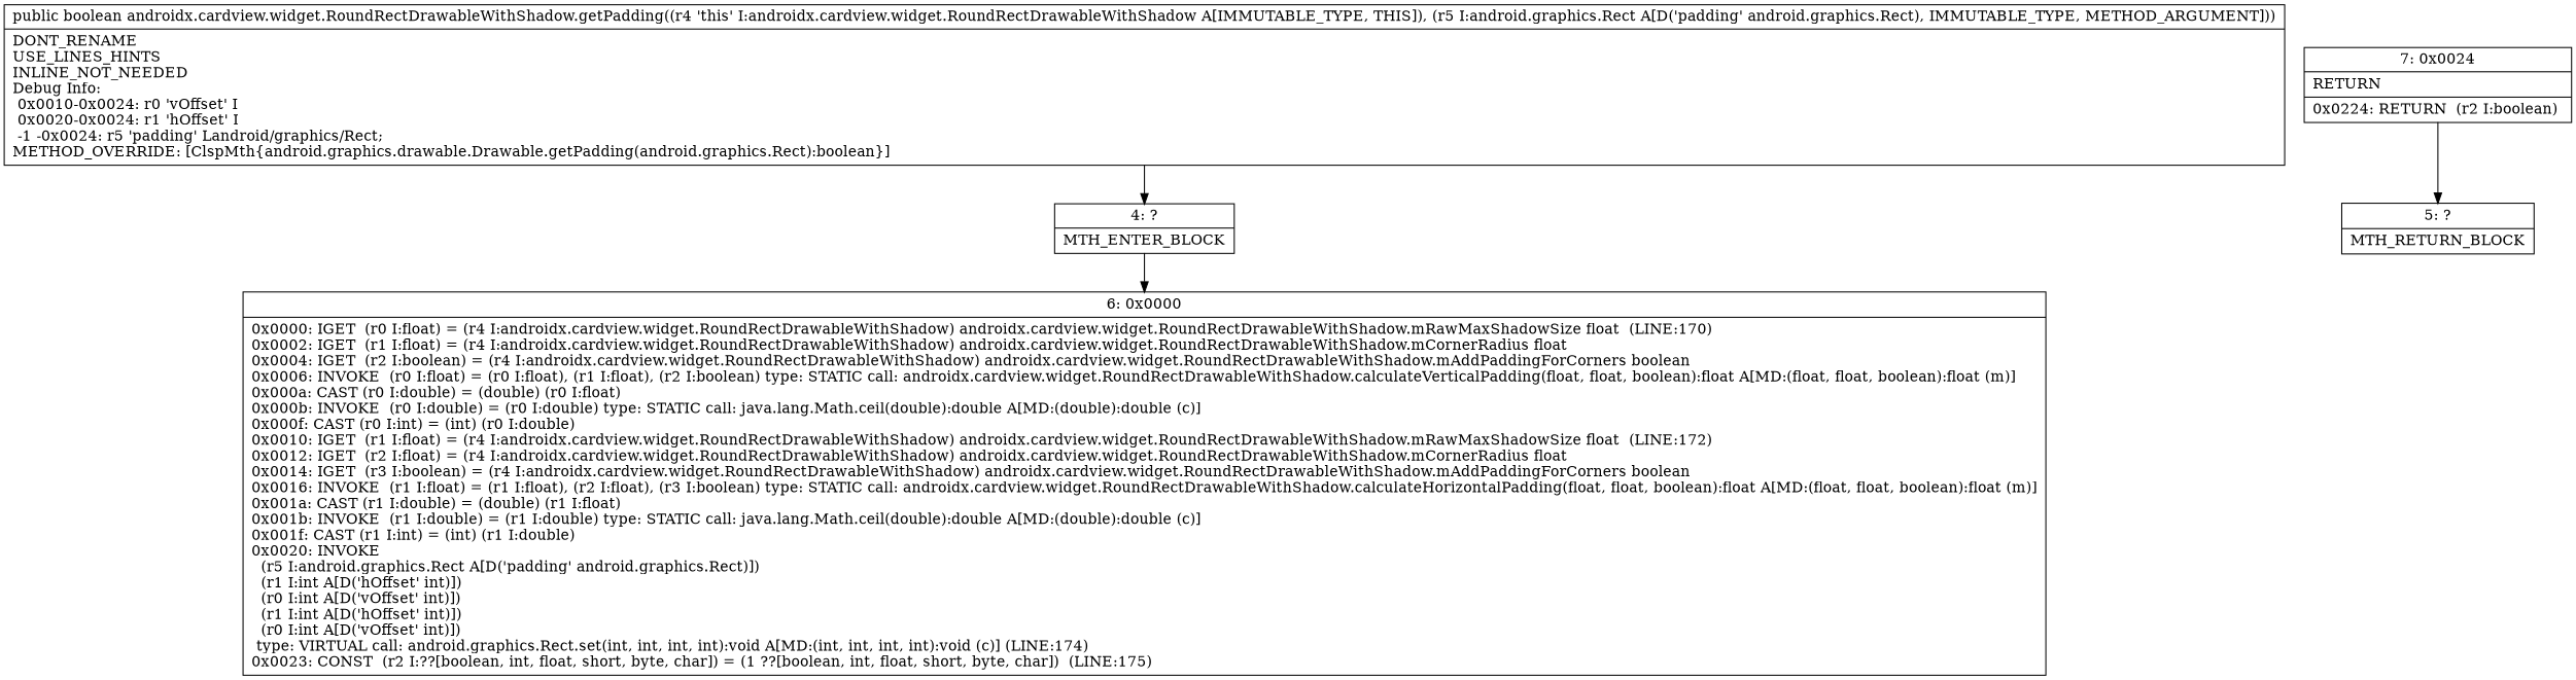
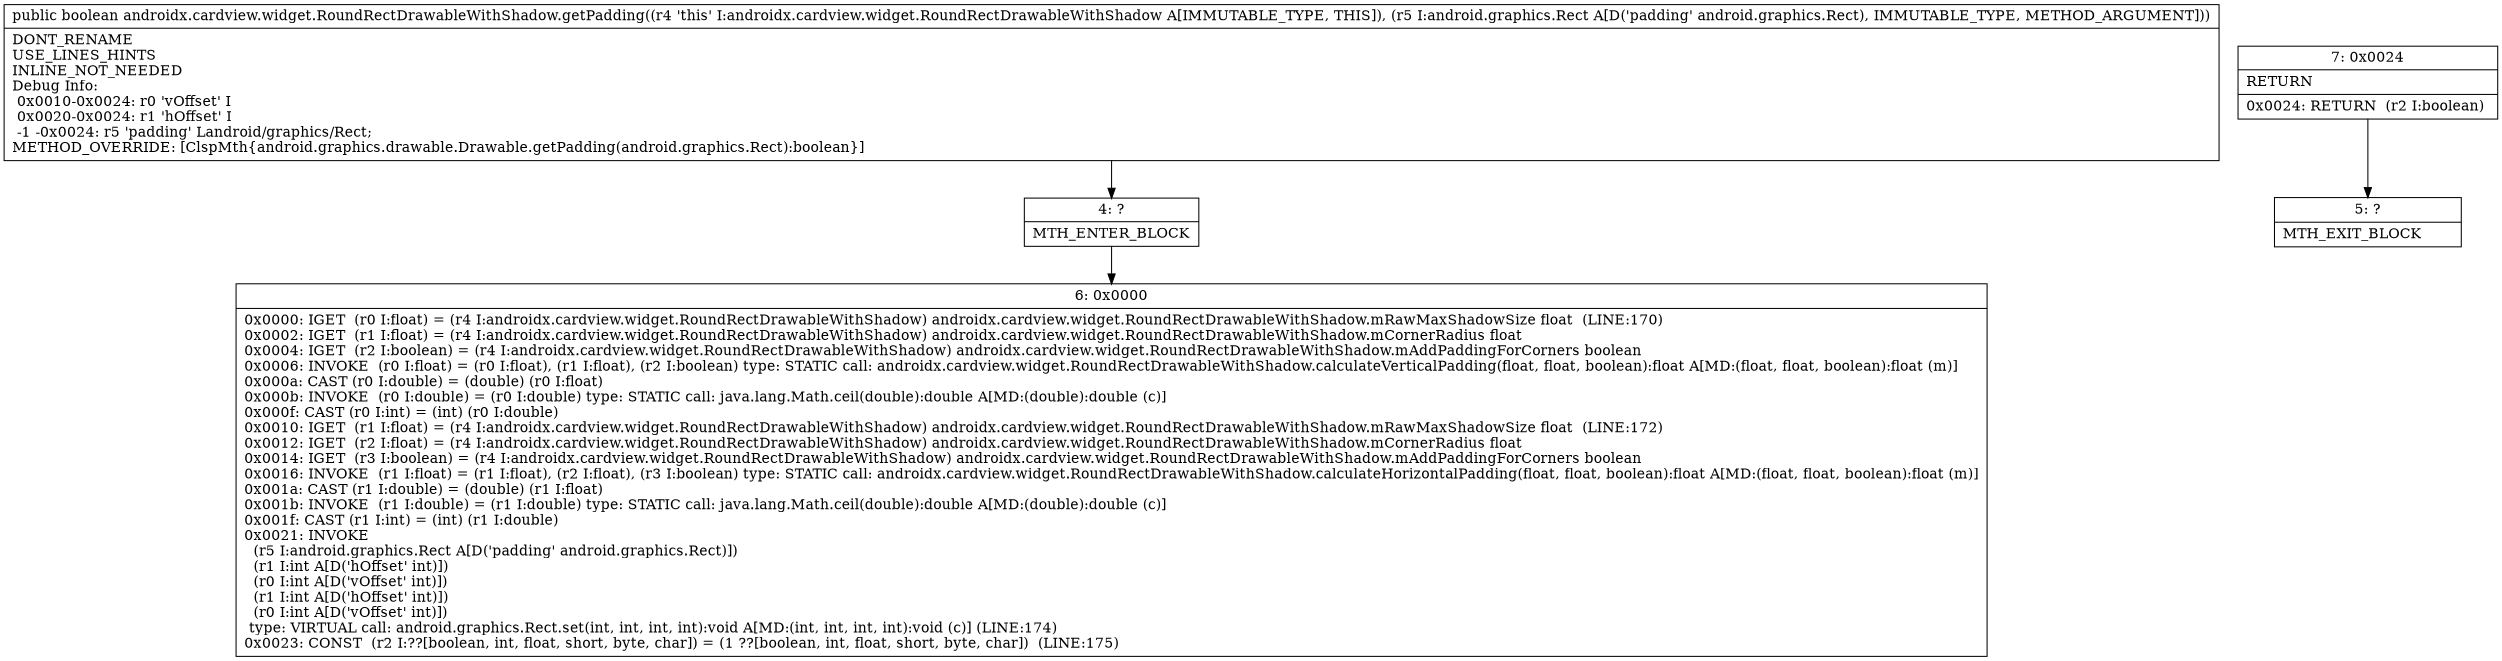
  digraph {
    node [shape=record]
    n1 [label="{4\:\ ?|MTH_ENTER_BLOCK\l}"]
-   n2 [label="{6\:\ 0x0000|0x0000: IGET  (r0 I:float) = (r4 I:androidx.cardview.widget.RoundRectDrawableWithShadow) androidx.cardview.widget.RoundRectDrawableWithShadow.mRawMaxShadowSize float  (LINE:170)\l0x0002: IGET  (r1 I:float) = (r4 I:androidx.cardview.widget.RoundRectDrawableWithShadow) androidx.cardview.widget.RoundRectDrawableWithShadow.mCornerRadius float \l0x0004: IGET  (r2 I:boolean) = (r4 I:androidx.cardview.widget.RoundRectDrawableWithShadow) androidx.cardview.widget.RoundRectDrawableWithShadow.mAddPaddingForCorners boolean \l0x0006: INVOKE  (r0 I:float) = (r0 I:float), (r1 I:float), (r2 I:boolean) type: STATIC call: androidx.cardview.widget.RoundRectDrawableWithShadow.calculateVerticalPadding(float, float, boolean):float A[MD:(float, float, boolean):float (m)]\l0x000a: CAST (r0 I:double) = (double) (r0 I:float) \l0x000b: INVOKE  (r0 I:double) = (r0 I:double) type: STATIC call: java.lang.Math.ceil(double):double A[MD:(double):double (c)]\l0x000f: CAST (r0 I:int) = (int) (r0 I:double) \l0x0010: IGET  (r1 I:float) = (r4 I:androidx.cardview.widget.RoundRectDrawableWithShadow) androidx.cardview.widget.RoundRectDrawableWithShadow.mRawMaxShadowSize float  (LINE:172)\l0x0012: IGET  (r2 I:float) = (r4 I:androidx.cardview.widget.RoundRectDrawableWithShadow) androidx.cardview.widget.RoundRectDrawableWithShadow.mCornerRadius float \l0x0014: IGET  (r3 I:boolean) = (r4 I:androidx.cardview.widget.RoundRectDrawableWithShadow) androidx.cardview.widget.RoundRectDrawableWithShadow.mAddPaddingForCorners boolean \l0x0016: INVOKE  (r1 I:float) = (r1 I:float), (r2 I:float), (r3 I:boolean) type: STATIC call: androidx.cardview.widget.RoundRectDrawableWithShadow.calculateHorizontalPadding(float, float, boolean):float A[MD:(float, float, boolean):float (m)]\l0x001a: CAST (r1 I:double) = (double) (r1 I:float) \l0x001b: INVOKE  (r1 I:double) = (r1 I:double) type: STATIC call: java.lang.Math.ceil(double):double A[MD:(double):double (c)]\l0x001f: CAST (r1 I:int) = (int) (r1 I:double) \l0x0020: INVOKE  \l  (r5 I:android.graphics.Rect A[D('padding' android.graphics.Rect)])\l  (r1 I:int A[D('hOffset' int)])\l  (r0 I:int A[D('vOffset' int)])\l  (r1 I:int A[D('hOffset' int)])\l  (r0 I:int A[D('vOffset' int)])\l type: VIRTUAL call: android.graphics.Rect.set(int, int, int, int):void A[MD:(int, int, int, int):void (c)] (LINE:174)\l0x0023: CONST  (r2 I:??[boolean, int, float, short, byte, char]) = (1 ??[boolean, int, float, short, byte, char])  (LINE:175)\l}"]
-   n3 [label="{7\:\ 0x0024|RETURN\l|0x0224: RETURN  (r2 I:boolean) \l}"]
-   n4 [label="{5\:\ ?|MTH_RETURN_BLOCK\l}"]
+   n2 [label="{6\:\ 0x0000|0x0000: IGET  (r0 I:float) = (r4 I:androidx.cardview.widget.RoundRectDrawableWithShadow) androidx.cardview.widget.RoundRectDrawableWithShadow.mRawMaxShadowSize float  (LINE:170)\l0x0002: IGET  (r1 I:float) = (r4 I:androidx.cardview.widget.RoundRectDrawableWithShadow) androidx.cardview.widget.RoundRectDrawableWithShadow.mCornerRadius float \l0x0004: IGET  (r2 I:boolean) = (r4 I:androidx.cardview.widget.RoundRectDrawableWithShadow) androidx.cardview.widget.RoundRectDrawableWithShadow.mAddPaddingForCorners boolean \l0x0006: INVOKE  (r0 I:float) = (r0 I:float), (r1 I:float), (r2 I:boolean) type: STATIC call: androidx.cardview.widget.RoundRectDrawableWithShadow.calculateVerticalPadding(float, float, boolean):float A[MD:(float, float, boolean):float (m)]\l0x000a: CAST (r0 I:double) = (double) (r0 I:float) \l0x000b: INVOKE  (r0 I:double) = (r0 I:double) type: STATIC call: java.lang.Math.ceil(double):double A[MD:(double):double (c)]\l0x000f: CAST (r0 I:int) = (int) (r0 I:double) \l0x0010: IGET  (r1 I:float) = (r4 I:androidx.cardview.widget.RoundRectDrawableWithShadow) androidx.cardview.widget.RoundRectDrawableWithShadow.mRawMaxShadowSize float  (LINE:172)\l0x0012: IGET  (r2 I:float) = (r4 I:androidx.cardview.widget.RoundRectDrawableWithShadow) androidx.cardview.widget.RoundRectDrawableWithShadow.mCornerRadius float \l0x0014: IGET  (r3 I:boolean) = (r4 I:androidx.cardview.widget.RoundRectDrawableWithShadow) androidx.cardview.widget.RoundRectDrawableWithShadow.mAddPaddingForCorners boolean \l0x0016: INVOKE  (r1 I:float) = (r1 I:float), (r2 I:float), (r3 I:boolean) type: STATIC call: androidx.cardview.widget.RoundRectDrawableWithShadow.calculateHorizontalPadding(float, float, boolean):float A[MD:(float, float, boolean):float (m)]\l0x001a: CAST (r1 I:double) = (double) (r1 I:float) \l0x001b: INVOKE  (r1 I:double) = (r1 I:double) type: STATIC call: java.lang.Math.ceil(double):double A[MD:(double):double (c)]\l0x001f: CAST (r1 I:int) = (int) (r1 I:double) \l0x0021: INVOKE  \l  (r5 I:android.graphics.Rect A[D('padding' android.graphics.Rect)])\l  (r1 I:int A[D('hOffset' int)])\l  (r0 I:int A[D('vOffset' int)])\l  (r1 I:int A[D('hOffset' int)])\l  (r0 I:int A[D('vOffset' int)])\l type: VIRTUAL call: android.graphics.Rect.set(int, int, int, int):void A[MD:(int, int, int, int):void (c)] (LINE:174)\l0x0023: CONST  (r2 I:??[boolean, int, float, short, byte, char]) = (1 ??[boolean, int, float, short, byte, char])  (LINE:175)\l}"]
+   n3 [label="{7\:\ 0x0024|RETURN\l|0x0024: RETURN  (r2 I:boolean) \l}"]
+   n4 [label="{5\:\ ?|MTH_EXIT_BLOCK\l}"]
    n5 [label="{public boolean androidx.cardview.widget.RoundRectDrawableWithShadow.getPadding((r4 'this' I:androidx.cardview.widget.RoundRectDrawableWithShadow A[IMMUTABLE_TYPE, THIS]), (r5 I:android.graphics.Rect A[D('padding' android.graphics.Rect), IMMUTABLE_TYPE, METHOD_ARGUMENT]))  | DONT_RENAME\lUSE_LINES_HINTS\lINLINE_NOT_NEEDED\lDebug Info:\l  0x0010\-0x0024: r0 'vOffset' I\l  0x0020\-0x0024: r1 'hOffset' I\l  \-1 \-0x0024: r5 'padding' Landroid\/graphics\/Rect;\lMETHOD_OVERRIDE: [ClspMth\{android.graphics.drawable.Drawable.getPadding(android.graphics.Rect):boolean\}]\l}"]
    n1 -> n2
    n3 -> n4
    n5 -> n1
  }
